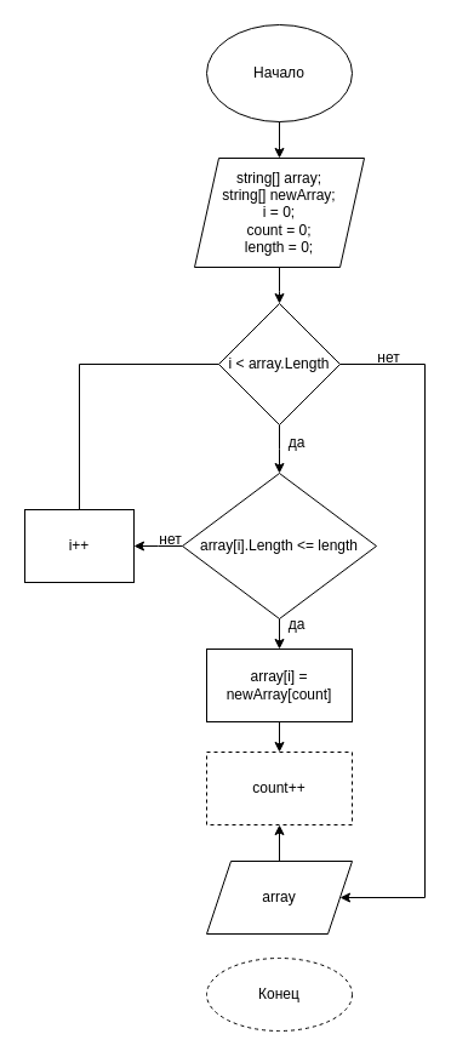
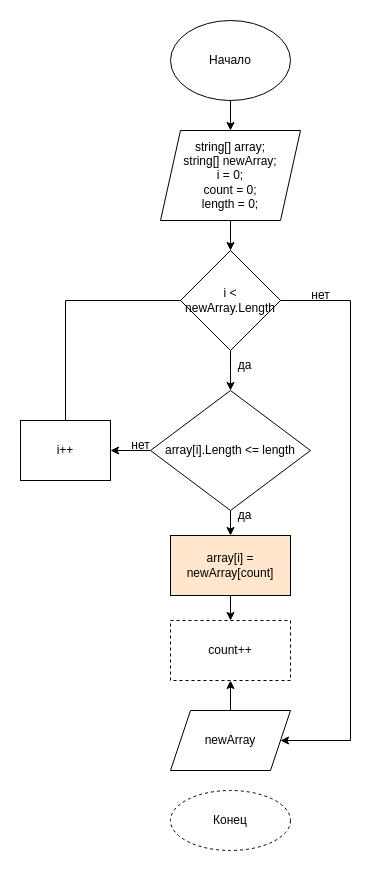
  <mxCell id="0" />
  <mxCell id="1" parent="0" />
  <mxCell id="2" style="edgeStyle=orthogonalEdgeStyle;rounded=0;orthogonalLoop=1;jettySize=auto;html=1;" edge="1" parent="1" source="4"><mxGeometry relative="1" as="geometry"><mxPoint x="230" y="90" as="targetPoint" /></mxGeometry></mxCell>
  <mxCell id="3" style="edgeStyle=orthogonalEdgeStyle;rounded=0;orthogonalLoop=1;jettySize=auto;html=1;" edge="1" parent="1" source="4"><mxGeometry relative="1" as="geometry"><mxPoint x="230" y="130" as="targetPoint" /></mxGeometry></mxCell>
  <mxCell id="4" value="Начало" style="ellipse;whiteSpace=wrap;html=1;" vertex="1" parent="1"><mxGeometry x="170" y="20" width="120" height="80" as="geometry" /></mxCell>
  <mxCell id="5" style="edgeStyle=orthogonalEdgeStyle;rounded=0;orthogonalLoop=1;jettySize=auto;html=1;" edge="1" parent="1" source="6"><mxGeometry relative="1" as="geometry"><mxPoint x="230" y="250" as="targetPoint" /></mxGeometry></mxCell>
  <mxCell id="6" value="string[] array;&lt;br&gt;string[] newArray;&lt;br&gt;i = 0;&lt;br&gt;count = 0;&lt;br&gt;length = 0;" style="shape=parallelogram;perimeter=parallelogramPerimeter;whiteSpace=wrap;html=1;fixedSize=1;" vertex="1" parent="1"><mxGeometry x="160" y="130" width="140" height="90" as="geometry" /></mxCell>
  <mxCell id="7" style="edgeStyle=orthogonalEdgeStyle;rounded=0;orthogonalLoop=1;jettySize=auto;html=1;" edge="1" parent="1" source="8"><mxGeometry relative="1" as="geometry"><mxPoint x="230" y="390" as="targetPoint" /></mxGeometry></mxCell>
- <mxCell id="8" value="i &amp;lt; array.Length" style="rhombus;whiteSpace=wrap;html=1;" vertex="1" parent="1"><mxGeometry x="180" y="250" width="100" height="100" as="geometry" /></mxCell>
+ <mxCell id="8" value="i &amp;lt; newArray.Length" style="rhombus;whiteSpace=wrap;html=1;" vertex="1" parent="1"><mxGeometry x="180" y="250" width="100" height="100" as="geometry" /></mxCell>
  <mxCell id="9" value="да" style="text;html=1;align=center;verticalAlign=middle;resizable=0;points=[];autosize=1;strokeColor=none;fillColor=none;" vertex="1" parent="1"><mxGeometry x="224" y="350" width="40" height="30" as="geometry" /></mxCell>
  <mxCell id="10" style="edgeStyle=orthogonalEdgeStyle;rounded=0;orthogonalLoop=1;jettySize=auto;html=1;" edge="1" parent="1" source="13"><mxGeometry relative="1" as="geometry"><mxPoint x="230" y="535" as="targetPoint" /></mxGeometry></mxCell>
  <mxCell id="11" style="edgeStyle=orthogonalEdgeStyle;rounded=0;orthogonalLoop=1;jettySize=auto;html=1;" edge="1" parent="1" source="13"><mxGeometry relative="1" as="geometry"><mxPoint x="110" y="450" as="targetPoint" /></mxGeometry></mxCell>
  <mxCell id="12" style="edgeStyle=orthogonalEdgeStyle;rounded=0;orthogonalLoop=1;jettySize=auto;html=1;exitX=1;exitY=0.5;exitDx=0;exitDy=0;" edge="1" parent="1" source="8" target="22"><mxGeometry relative="1" as="geometry"><mxPoint x="340" y="450" as="targetPoint" /><Array as="points"><mxPoint x="350" y="300" /><mxPoint x="350" y="740" /></Array></mxGeometry></mxCell>
  <mxCell id="13" value="array[i].Length &amp;lt;= length" style="rhombus;whiteSpace=wrap;html=1;" vertex="1" parent="1"><mxGeometry x="150" y="390" width="160" height="120" as="geometry" /></mxCell>
  <mxCell id="14" style="edgeStyle=orthogonalEdgeStyle;rounded=0;orthogonalLoop=1;jettySize=auto;html=1;" edge="1" parent="1" source="15" target="16"><mxGeometry relative="1" as="geometry" /></mxCell>
- <mxCell id="15" value="array[i] = newArray[count]" style="rounded=0;whiteSpace=wrap;html=1;" vertex="1" parent="1"><mxGeometry x="170" y="535" width="120" height="60" as="geometry" /></mxCell>
+ <mxCell id="15" value="array[i] = newArray[count]" style="rounded=0;whiteSpace=wrap;html=1;fillColor=#ffe6cc;" vertex="1" parent="1"><mxGeometry x="170" y="535" width="120" height="60" as="geometry" /></mxCell>
  <mxCell id="16" value="count++" style="rounded=0;whiteSpace=wrap;html=1;dashed=1;" vertex="1" parent="1"><mxGeometry x="170" y="620" width="120" height="60" as="geometry" /></mxCell>
  <mxCell id="17" style="edgeStyle=orthogonalEdgeStyle;rounded=0;orthogonalLoop=1;jettySize=auto;html=1;entryX=0;entryY=0.5;entryDx=0;entryDy=0;endArrow=none;" edge="1" parent="1" source="18" target="8"><mxGeometry relative="1" as="geometry"><Array as="points"><mxPoint x="65" y="300" /></Array></mxGeometry></mxCell>
  <mxCell id="18" value="i++" style="rounded=0;whiteSpace=wrap;html=1;" vertex="1" parent="1"><mxGeometry x="20" y="420" width="90" height="60" as="geometry" /></mxCell>
  <mxCell id="19" value="нет" style="text;html=1;align=center;verticalAlign=middle;resizable=0;points=[];autosize=1;strokeColor=none;fillColor=none;" vertex="1" parent="1"><mxGeometry x="120" y="430" width="40" height="30" as="geometry" /></mxCell>
  <mxCell id="20" value="нет" style="text;html=1;align=center;verticalAlign=middle;resizable=0;points=[];autosize=1;strokeColor=none;fillColor=none;" vertex="1" parent="1"><mxGeometry x="300" y="280" width="40" height="30" as="geometry" /></mxCell>
  <mxCell id="21" style="edgeStyle=orthogonalEdgeStyle;rounded=0;orthogonalLoop=1;jettySize=auto;html=1;" edge="1" parent="1" source="22" target="16"><mxGeometry relative="1" as="geometry" /></mxCell>
- <mxCell id="22" value="array" style="shape=parallelogram;perimeter=parallelogramPerimeter;whiteSpace=wrap;html=1;fixedSize=1;" vertex="1" parent="1"><mxGeometry x="170" y="710" width="120" height="60" as="geometry" /></mxCell>
+ <mxCell id="22" value="newArray" style="shape=parallelogram;perimeter=parallelogramPerimeter;whiteSpace=wrap;html=1;fixedSize=1;" vertex="1" parent="1"><mxGeometry x="170" y="710" width="120" height="60" as="geometry" /></mxCell>
  <mxCell id="23" value="да" style="text;html=1;align=center;verticalAlign=middle;resizable=0;points=[];autosize=1;strokeColor=none;fillColor=none;" vertex="1" parent="1"><mxGeometry x="224" y="500" width="40" height="30" as="geometry" /></mxCell>
  <mxCell id="24" value="Конец" style="ellipse;whiteSpace=wrap;html=1;dashed=1;" vertex="1" parent="1"><mxGeometry x="170" y="790" width="120" height="60" as="geometry" /></mxCell>
